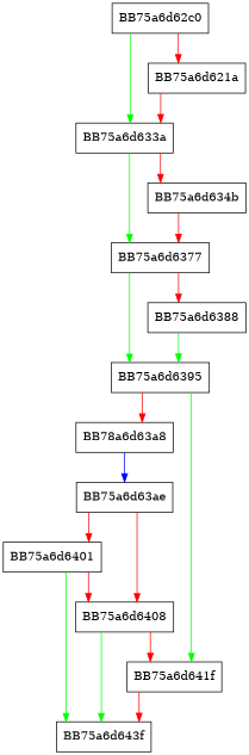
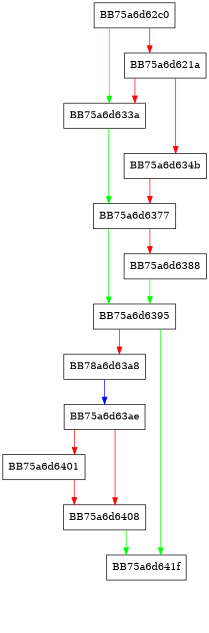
  digraph {
    splines=ortho
    node [shape=box]
    edge [color=red]
    BB75a6d62c0
    BB75a6d633a
    n3 [label=BB75a6d621a]
    n4 [label=BB75a6d6377]
    BB75a6d634b
    BB75a6d6395
    BB75a6d6388
    n8 [label=BB78a6d63a8]
    BB75a6d641f
    BB75a6d63ae
    BB75a6d6408
    BB75a6d6401
-   BB75a6d643f
    BB75a6d62c0 -> BB75a6d633a [color=green]
    BB75a6d62c0 -> n3
    BB75a6d633a -> n4 [color=green]
-   BB75a6d633a -> BB75a6d634b
+   n3 -> BB75a6d634b
    n3 -> BB75a6d633a
    n4 -> BB75a6d6395 [color=green]
    n4 -> BB75a6d6388
    BB75a6d634b -> n4
    BB75a6d6395 -> n8
    BB75a6d6395 -> BB75a6d641f [color=green]
    BB75a6d6388 -> BB75a6d6395 [color=green]
    n8 -> BB75a6d63ae [color=blue]
-   BB75a6d641f -> BB75a6d643f
    BB75a6d63ae -> BB75a6d6408
    BB75a6d63ae -> BB75a6d6401
-   BB75a6d6408 -> BB75a6d641f
-   BB75a6d6408 -> BB75a6d643f [color=green]
+   BB75a6d6408 -> BB75a6d641f [color=green]
    BB75a6d6401 -> BB75a6d6408
-   BB75a6d6401 -> BB75a6d643f [color=green]
  }
